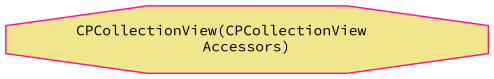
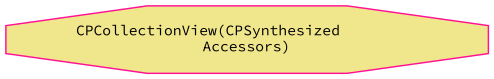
  digraph {
    rankdir=LR
    fontname="Source Code Pro"
-   n1 [color=deeppink fillcolor=khaki fontname="Source Code Pro" fontsize=10 height=0.2 label="CPCollectionView(CPCollectionView\lAccessors)" shape=octagon style=filled width=0.4]
+   n1 [color=deeppink fillcolor=khaki fontname="Source Code Pro" fontsize=10 height=0.2 label="CPCollectionView(CPSynthesized\lAccessors)" shape=octagon style=filled width=0.4]
  }
